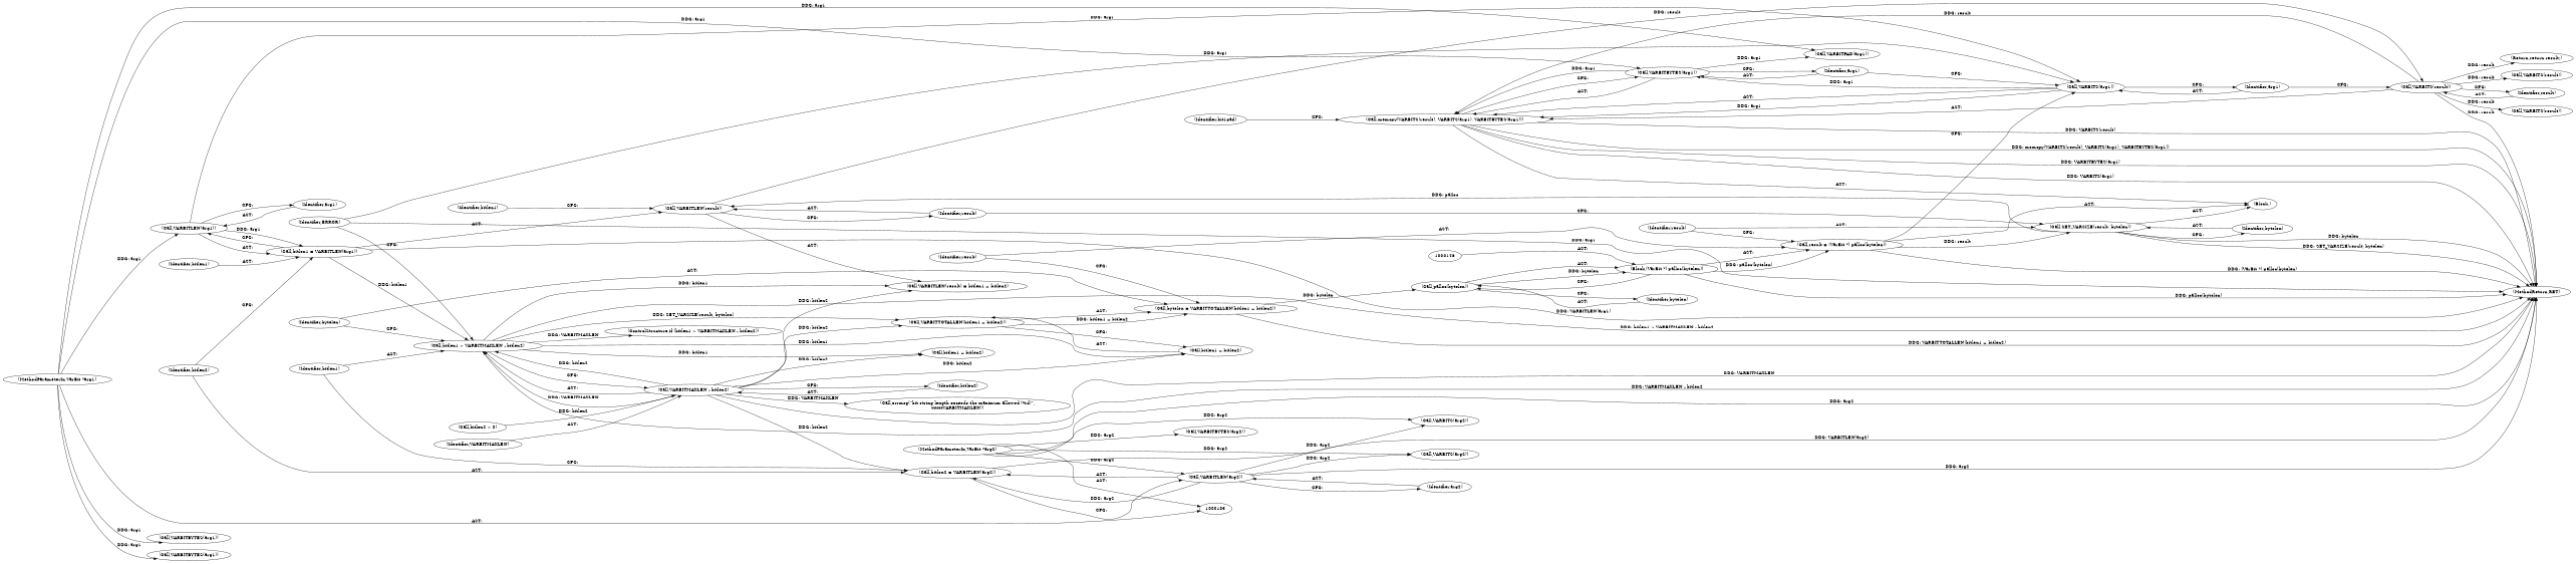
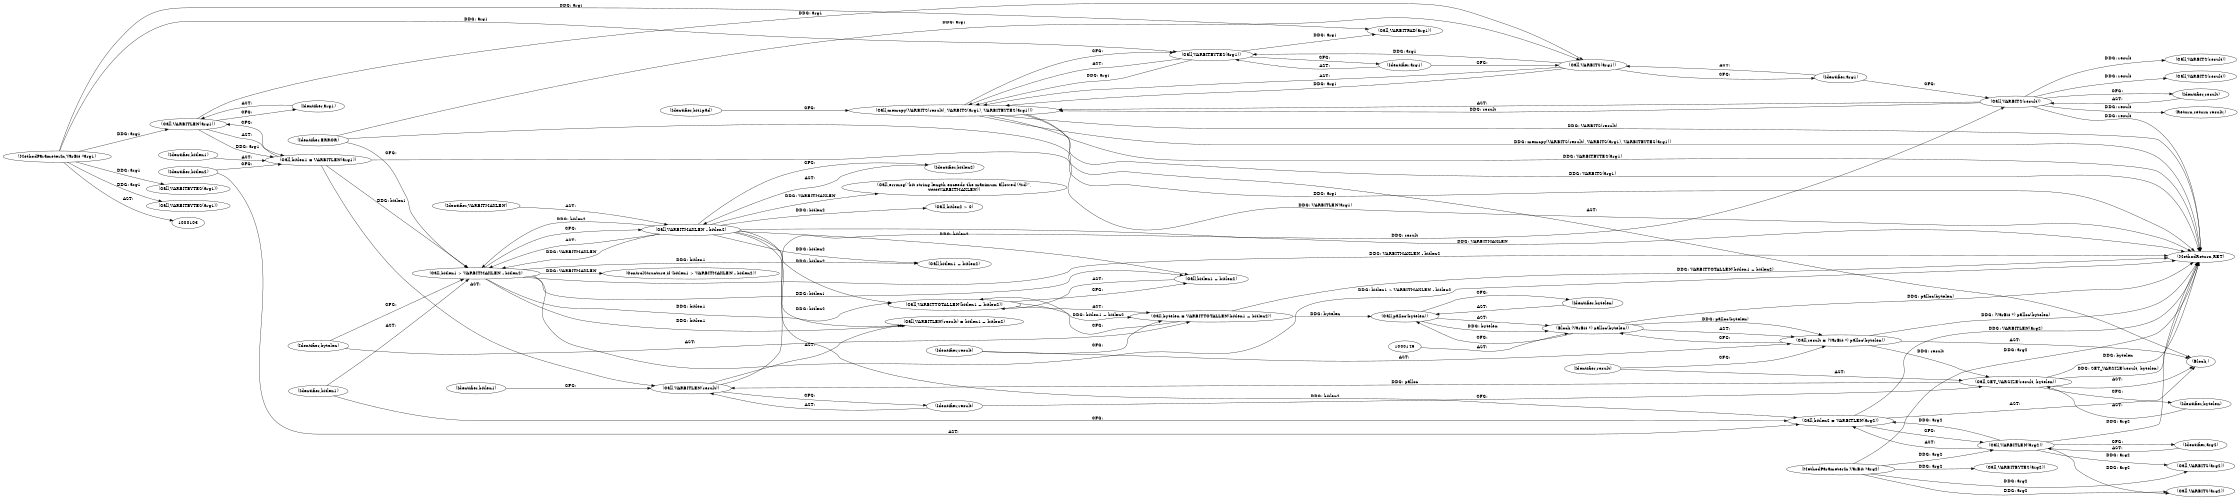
  digraph {
    rankdir=LR
    n1 [label="(Call,memcpy(VARBITS(result), VARBITS(arg1), VARBITBYTES(arg1)))"]
    n2 [label="(Call,VARBITBYTES(arg1))"]
    n3 [label="(Block,)"]
    n4 [label="(MethodReturn,RET)"]
    n5 [label="(Call,VARBITPAD(arg1))"]
    n6 [label="(Identifier,arg1)"]
    n7 [label="(Call,VARBITS(result))"]
    n8 [label="(Call,VARBITS(result))"]
    n9 [label="(Return,return result;)"]
    n10 [label="(Call,VARBITS(result))"]
    n11 [label="(Identifier,result)"]
    n12 [label="(Call,VARBITLEN(result))"]
    n13 [label="(Call,VARBITLEN(result) = bitlen1 + bitlen2)"]
    n14 [label="(Identifier,result)"]
    n15 [label="(Call,SET_VARSIZE(result, bytelen))"]
    n16 [label="(Identifier,bytelen)"]
    n17 [label="(Call,result = (VarBit *) palloc(bytelen))"]
    n18 [label="(Block,(VarBit *) palloc(bytelen))"]
    n19 [label="(Call,palloc(bytelen))"]
    n20 [label="(Identifier,bytelen)"]
    n21 [label="(Call,bytelen = VARBITTOTALLEN(bitlen1 + bitlen2))"]
    n22 [label="(Call,VARBITTOTALLEN(bitlen1 + bitlen2))"]
    n23 [label="(Call,bitlen1 + bitlen2)"]
    n24 [label="(Call,bitlen1 > VARBITMAXLEN - bitlen2)"]
    n25 [label="(Call,VARBITMAXLEN - bitlen2)"]
    n26 [label="(ControlStructure,if (bitlen1 > VARBITMAXLEN - bitlen2))"]
    n27 [label="(Call,bitlen1 + bitlen2)"]
    n28 [label="(Call,bitlen2 > 0)"]
    n29 [label="(Identifier,bitlen2)"]
    n30 [label="(Call,errmsg(\"bit string length exceeds the maximum allowed (%d)\",\n\t\t\t\t\t\tVARBITMAXLEN))"]
    n31 [label="(Call,bitlen2 = VARBITLEN(arg2))"]
    n32 [label="(Call,bitlen1 = VARBITLEN(arg1))"]
    n33 [label="(Call,VARBITLEN(arg1))"]
    n34 [label="(Call,VARBITS(arg1))"]
    n35 [label="(Identifier,arg1)"]
    n36 [label="(Identifier,arg1)"]
    n37 [label="(MethodParameterIn,VarBit *arg1)"]
    n38 [label="(Call,VARBITBYTES(arg1))"]
    n39 [label="(Call,VARBITBYTES(arg1))"]
    1000103
    n41 [label="(Call,VARBITLEN(arg2))"]
    n42 [label="(Call,VARBITS(arg2))"]
    n43 [label="(Call,VARBITS(arg2))"]
    n44 [label="(Identifier,arg2)"]
    n45 [label="(MethodParameterIn,VarBit *arg2)"]
    n46 [label="(Call,VARBITBYTES(arg2))"]
    n47 [label="(Identifier,bitlen1)"]
    n48 [label="(Identifier,ERROR)"]
    n49 [label="(Identifier,bitlen1)"]
    n50 [label="(Identifier,bytelen)"]
    n51 [label="(Identifier,bitlen2)"]
    n52 [label="(Identifier,result)"]
    n53 [label="(Identifier,bit1pad)"]
    n54 [label="(Identifier,VARBITMAXLEN)"]
    n55 [label="(Identifier,bitlen1)"]
    n56 [label="(Identifier,result)"]
    1000146
    n1 -> n2 [label="CFG: "]
    n1 -> n3 [label="AST: "]
    n1 -> n4 [label="DDG: VARBITS(result)"]
    n1 -> n4 [label="DDG: memcpy(VARBITS(result), VARBITS(arg1), VARBITBYTES(arg1))"]
    n1 -> n4 [label="DDG: VARBITBYTES(arg1)"]
    n1 -> n4 [label="DDG: VARBITS(arg1)"]
    n2 -> n1 [label="AST: "]
    n2 -> n1 [label="DDG: arg1"]
    n2 -> n5 [label="DDG: arg1"]
    n2 -> n6 [label="CFG: "]
    n6 -> n2 [label="AST: "]
    n6 -> n34 [label="CFG: "]
    n7 -> n1 [label="AST: "]
    n7 -> n1 [label="DDG: result"]
    n7 -> n4 [label="DDG: result"]
    n7 -> n8 [label="DDG: result"]
    n7 -> n9 [label="DDG: result"]
    n7 -> n10 [label="DDG: result"]
    n7 -> n11 [label="CFG: "]
    n11 -> n7 [label="AST: "]
    n12 -> n7 [label="DDG: result"]
    n12 -> n13 [label="AST: "]
    n12 -> n14 [label="CFG: "]
    n14 -> n12 [label="AST: "]
    n14 -> n15 [label="CFG: "]
    n15 -> n3 [label="AST: "]
    n15 -> n4 [label="DDG: bytelen"]
    n15 -> n4 [label="DDG: SET_VARSIZE(result, bytelen)"]
    n15 -> n12 [label="DDG: palloc"]
    n15 -> n16 [label="CFG: "]
    n16 -> n15 [label="AST: "]
    n17 -> n3 [label="AST: "]
    n17 -> n4 [label="DDG: (VarBit *) palloc(bytelen)"]
    n17 -> n15 [label="DDG: result"]
-   n17 -> n34 [label="CFG: "]
+   n17 -> n18 [label="CFG: "]
    n18 -> n4 [label="DDG: palloc(bytelen)"]
    n18 -> n17 [label="AST: "]
    n18 -> n17 [label="DDG: palloc(bytelen)"]
    n18 -> n19 [label="CFG: "]
    n19 -> n18 [label="AST: "]
    n19 -> n18 [label="DDG: bytelen"]
    n19 -> n20 [label="CFG: "]
    n20 -> n19 [label="AST: "]
    n21 -> n4 [label="DDG: VARBITTOTALLEN(bitlen1 + bitlen2)"]
    n21 -> n19 [label="DDG: bytelen"]
+   n21 -> n22 [label="CFG: "]
    n22 -> n21 [label="AST: "]
    n22 -> n21 [label="DDG: bitlen1 + bitlen2"]
    n22 -> n23 [label="CFG: "]
    n23 -> n22 [label="AST: "]
    n24 -> n4 [label="DDG: VARBITMAXLEN - bitlen2"]
    n24 -> n4 [label="DDG: bitlen1 > VARBITMAXLEN - bitlen2"]
    n24 -> n13 [label="DDG: bitlen1"]
-   n24 -> n22 [label="DDG: SET_VARSIZE(result, bytelen)"]
+   n24 -> n22 [label="DDG: bitlen1"]
    n24 -> n23 [label="DDG: bitlen1"]
    n24 -> n25 [label="CFG: "]
    n24 -> n26 [label="DDG: VARBITMAXLEN"]
    n24 -> n27 [label="DDG: bitlen1"]
    n25 -> n4 [label="DDG: VARBITMAXLEN"]
    n25 -> n13 [label="DDG: bitlen2"]
    n25 -> n22 [label="DDG: bitlen2"]
    n25 -> n23 [label="DDG: bitlen2"]
    n25 -> n24 [label="AST: "]
    n25 -> n24 [label="DDG: VARBITMAXLEN"]
    n25 -> n24 [label="DDG: bitlen2"]
    n25 -> n27 [label="DDG: bitlen2"]
-   n28 -> n25 [label="DDG: bitlen2"]
+   n25 -> n28 [label="DDG: bitlen2"]
    n25 -> n29 [label="CFG: "]
    n25 -> n30 [label="DDG: VARBITMAXLEN"]
    n25 -> n31 [label="DDG: bitlen2"]
    n29 -> n25 [label="AST: "]
+   n31 -> n3 [label="AST: "]
    n31 -> n4 [label="DDG: VARBITLEN(arg2)"]
    n31 -> n41 [label="CFG: "]
    n32 -> n4 [label="DDG: VARBITLEN(arg1)"]
    n32 -> n12 [label="AST: "]
    n32 -> n24 [label="DDG: bitlen1"]
    n32 -> n33 [label="CFG: "]
    n33 -> n32 [label="AST: "]
    n33 -> n32 [label="DDG: arg1"]
    n33 -> n34 [label="DDG: arg1"]
    n33 -> n35 [label="CFG: "]
    n34 -> n1 [label="AST: "]
    n34 -> n1 [label="DDG: arg1"]
    n34 -> n2 [label="DDG: arg1"]
    n34 -> n36 [label="CFG: "]
    n35 -> n33 [label="AST: "]
    n36 -> n7 [label="CFG: "]
    n36 -> n34 [label="AST: "]
    n37 -> n2 [label="DDG: arg1"]
    n37 -> n5 [label="DDG: arg1"]
    n37 -> n33 [label="DDG: arg1"]
    n37 -> n38 [label="DDG: arg1"]
    n37 -> n39 [label="DDG: arg1"]
    n37 -> 1000103 [label="AST: "]
    n41 -> n4 [label="DDG: arg2"]
    n41 -> n31 [label="AST: "]
    n41 -> n31 [label="DDG: arg2"]
    n41 -> n42 [label="DDG: arg2"]
    n41 -> n43 [label="DDG: arg2"]
    n41 -> n44 [label="CFG: "]
    n44 -> n41 [label="AST: "]
    n45 -> n4 [label="DDG: arg2"]
-   n45 -> 1000103 [label="AST: "]
    n45 -> n41 [label="DDG: arg2"]
    n45 -> n42 [label="DDG: arg2"]
    n45 -> n43 [label="DDG: arg2"]
    n45 -> n46 [label="DDG: arg2"]
    n47 -> n32 [label="AST: "]
    n48 -> n4 [label="DDG: arg1"]
    n48 -> n24 [label="CFG: "]
    n48 -> n34 [label="DDG: arg1"]
    n49 -> n24 [label="AST: "]
    n49 -> n31 [label="CFG: "]
    n50 -> n21 [label="AST: "]
    n50 -> n24 [label="CFG: "]
    n51 -> n31 [label="AST: "]
    n51 -> n32 [label="CFG: "]
    n52 -> n17 [label="AST: "]
    n52 -> n21 [label="CFG: "]
    n53 -> n1 [label="CFG: "]
    n54 -> n25 [label="AST: "]
    n55 -> n12 [label="CFG: "]
    n56 -> n15 [label="AST: "]
    n56 -> n17 [label="CFG: "]
    1000146 -> n18 [label="AST: "]
  }
